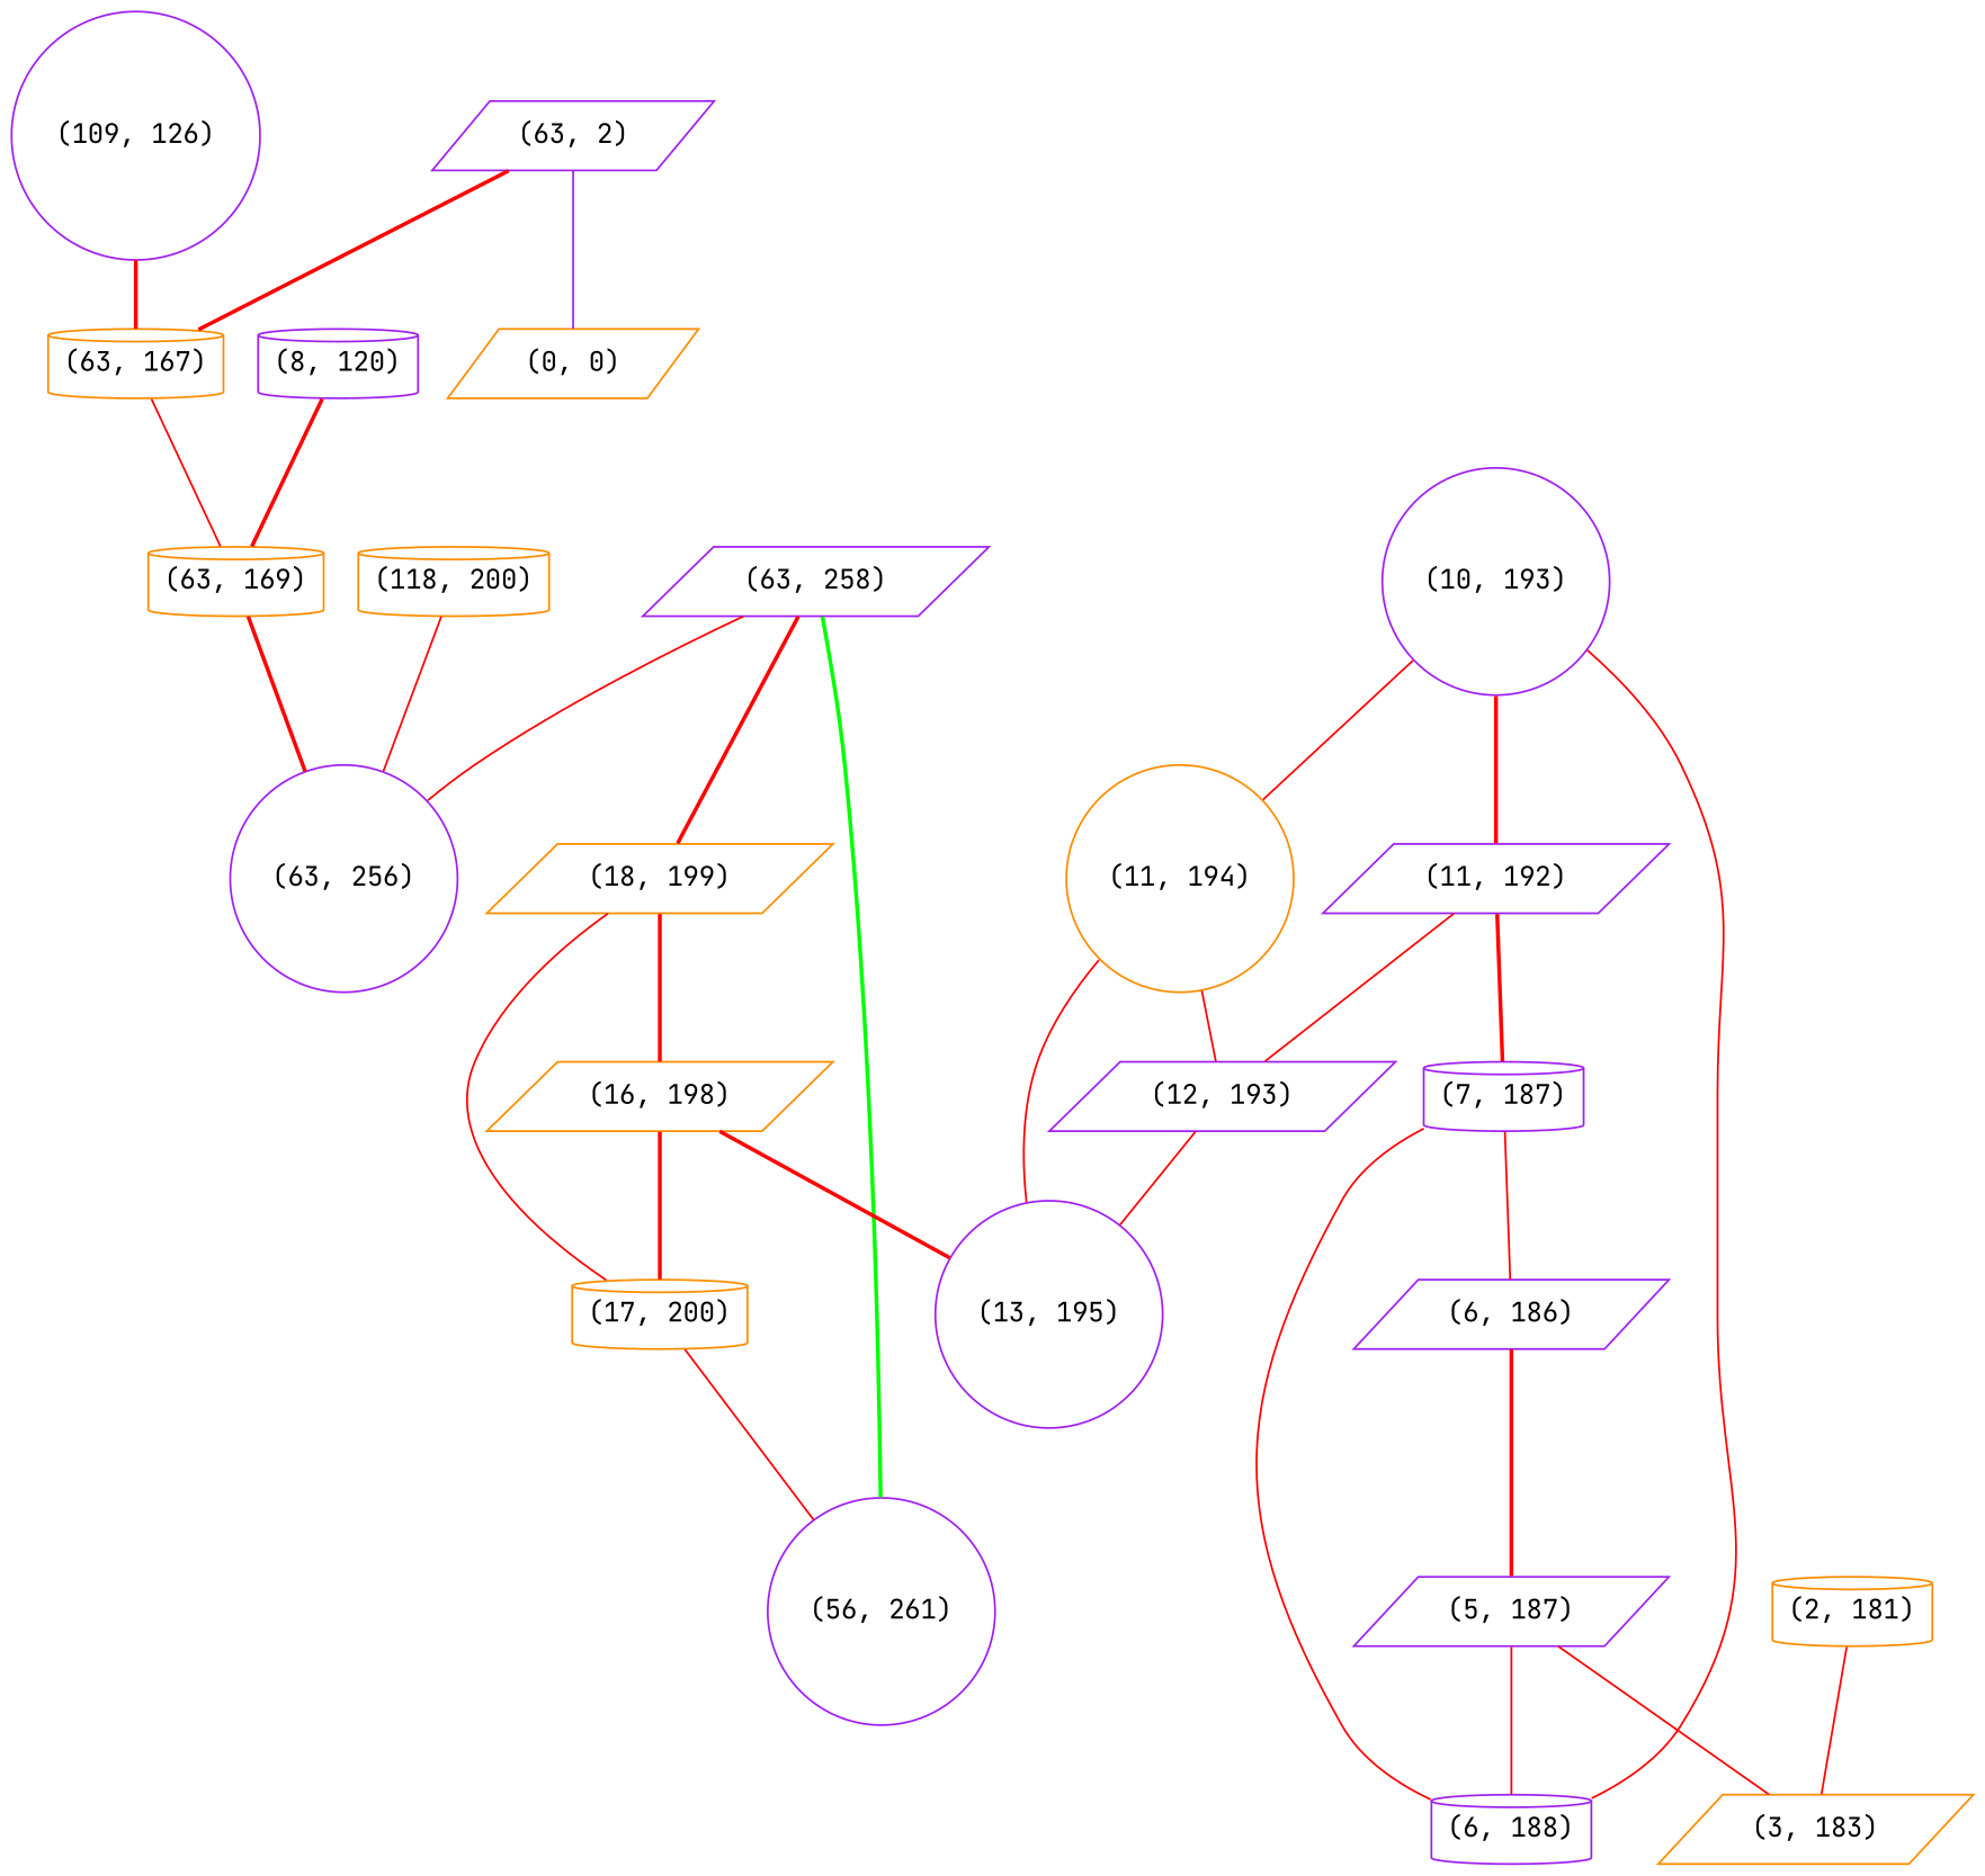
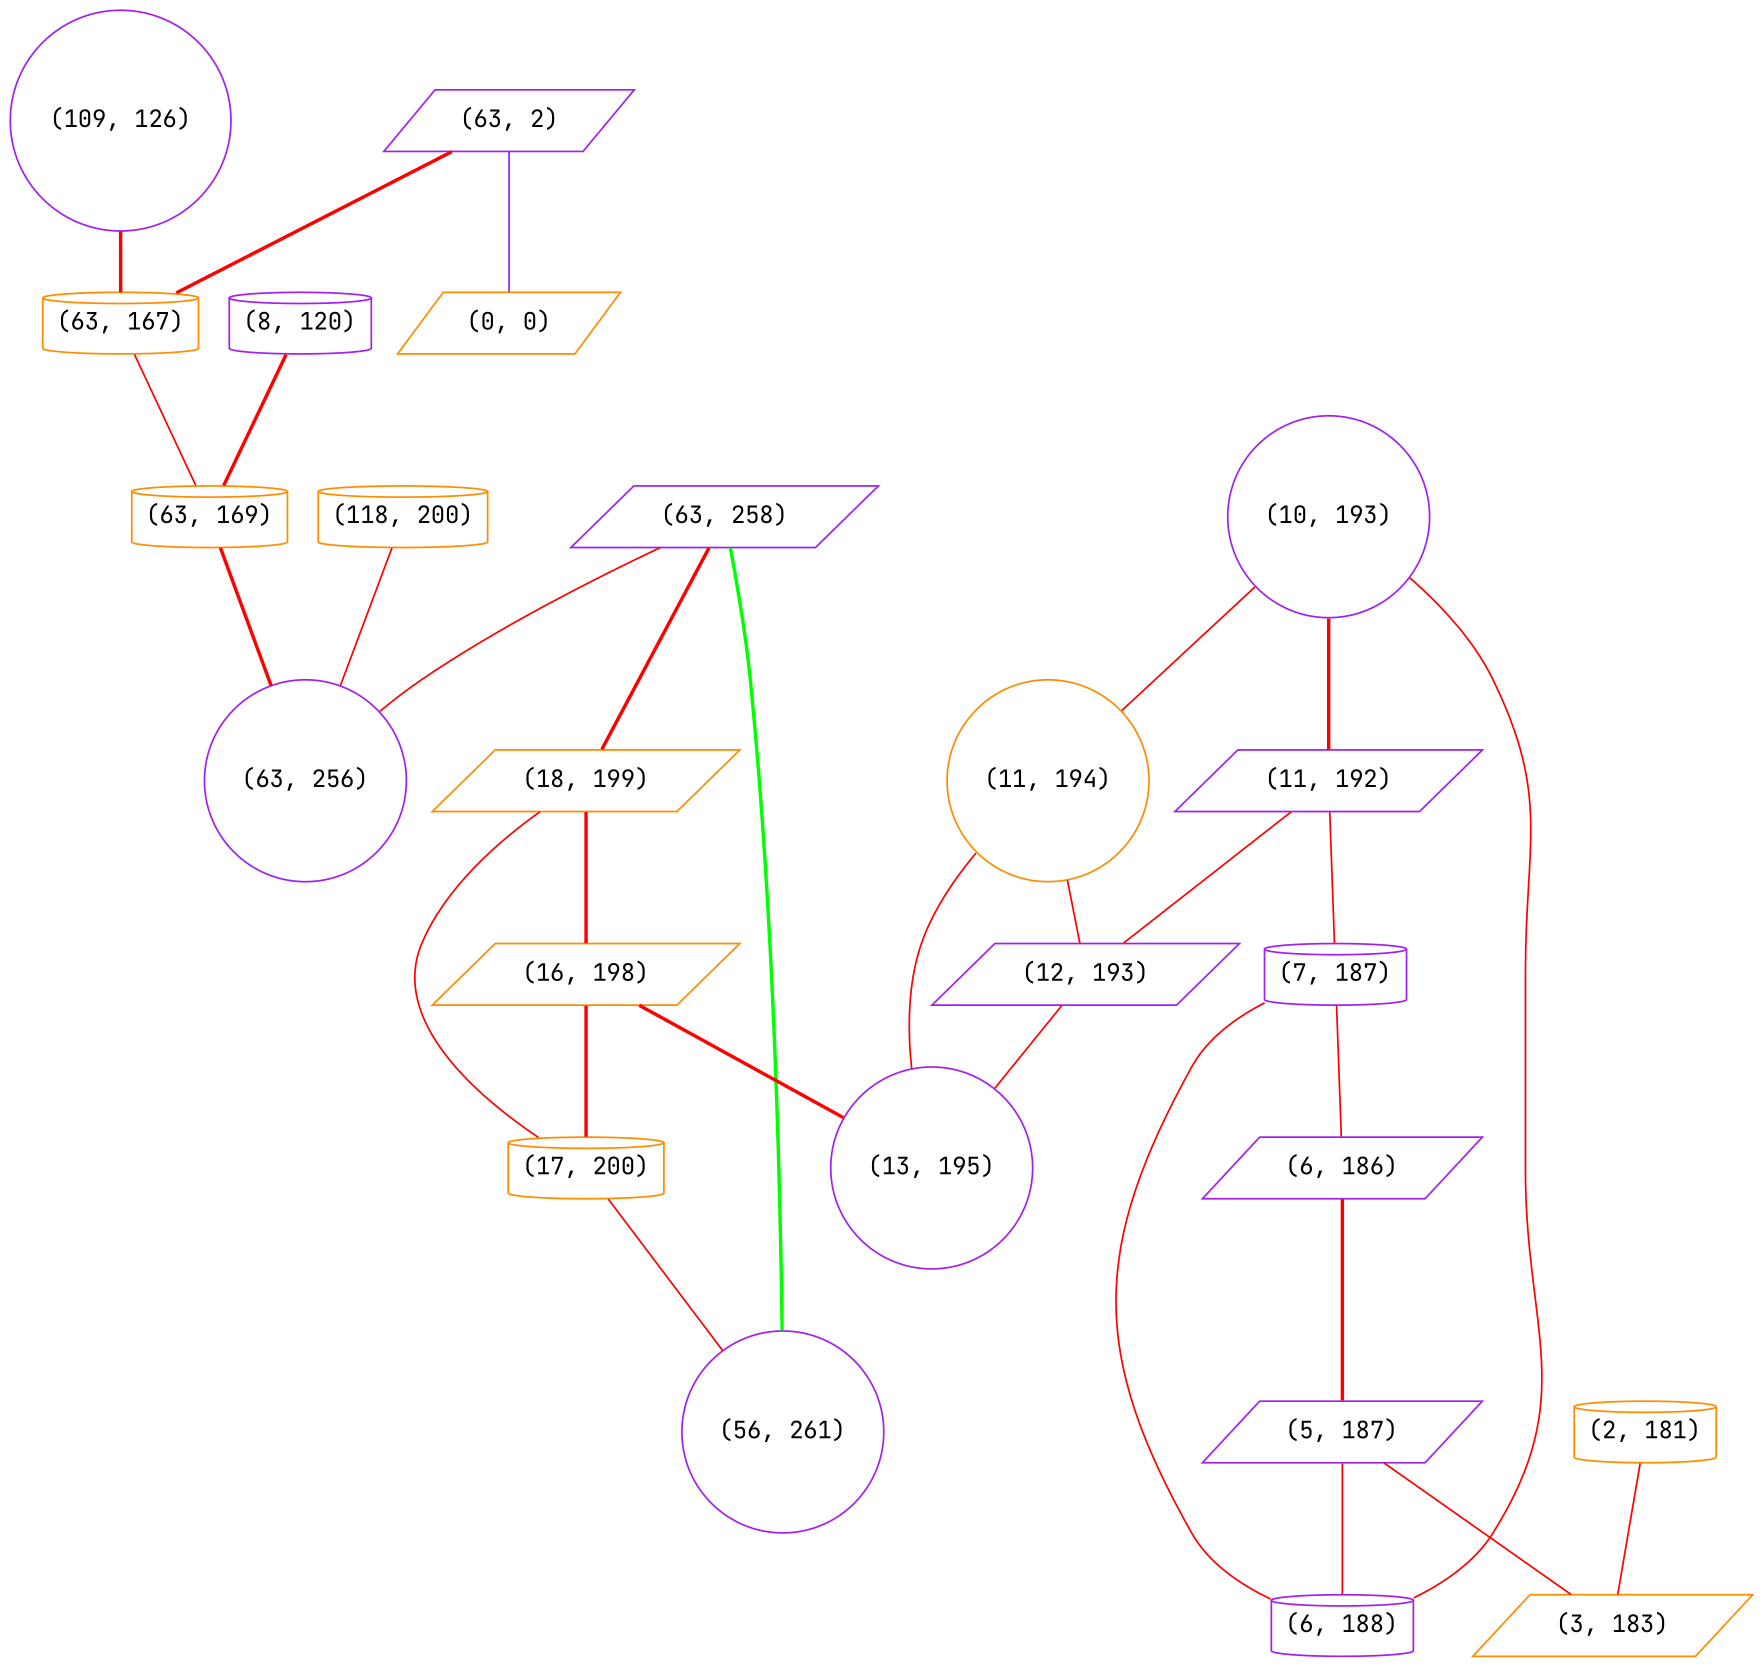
  graph {
    fontname="JetBrains Mono"
    node [color=purple fontname="JetBrains Mono" shape=parallelogram]
    edge [color=red fontname="JetBrains Mono" style=solid weight=1]
    "(8, 120)" [shape=cylinder]
    "(63, 169)" [color=darkorange shape=cylinder]
    "(63, 256)" [shape=circle]
    "(10, 193)" [shape=circle]
    "(11, 192)"
    "(11, 194)" [color=darkorange shape=circle]
    "(6, 188)" [shape=cylinder]
    "(7, 187)" [shape=cylinder]
    "(12, 193)"
    "(13, 195)" [shape=circle]
    "(6, 186)"
    "(118, 200)" [color=darkorange shape=cylinder]
    "(63, 258)"
    "(18, 199)" [color=darkorange]
    "(56, 261)" [shape=circle]
    "(16, 198)" [color=darkorange]
    "(17, 200)" [color=darkorange shape=cylinder]
    "(109, 126)" [shape=circle]
    "(63, 167)" [color=darkorange shape=cylinder]
    "(63, 2)"
    "(0, 0)" [color=darkorange]
    "(5, 187)"
    "(3, 183)" [color=darkorange]
    "(2, 181)" [color=darkorange shape=cylinder]
    "(8, 120)" -- "(63, 169)" [style=bold]
    "(63, 169)" -- "(63, 256)" [style=bold]
    "(10, 193)" -- "(11, 192)" [style=bold]
    "(10, 193)" -- "(11, 194)"
    "(10, 193)" -- "(6, 188)"
-   "(11, 192)" -- "(7, 187)" [style=bold]
+   "(11, 192)" -- "(7, 187)"
    "(11, 192)" -- "(12, 193)"
    "(11, 194)" -- "(12, 193)"
    "(11, 194)" -- "(13, 195)"
    "(7, 187)" -- "(6, 188)"
    "(7, 187)" -- "(6, 186)"
    "(12, 193)" -- "(13, 195)"
    "(6, 186)" -- "(5, 187)" [style=bold]
    "(118, 200)" -- "(63, 256)"
    "(63, 258)" -- "(63, 256)"
    "(63, 258)" -- "(18, 199)" [style=bold]
    "(63, 258)" -- "(56, 261)" [color=green style=bold weight=2]
    "(18, 199)" -- "(16, 198)" [style=bold]
    "(18, 199)" -- "(17, 200)"
    "(16, 198)" -- "(13, 195)" [style=bold]
    "(16, 198)" -- "(17, 200)" [style=bold]
    "(17, 200)" -- "(56, 261)"
    "(109, 126)" -- "(63, 167)" [style=bold]
    "(63, 167)" -- "(63, 169)"
    "(63, 2)" -- "(63, 167)" [style=bold]
    "(63, 2)" -- "(0, 0)" [color=purple weight=4]
    "(5, 187)" -- "(6, 188)"
    "(5, 187)" -- "(3, 183)"
    "(2, 181)" -- "(3, 183)"
  }
